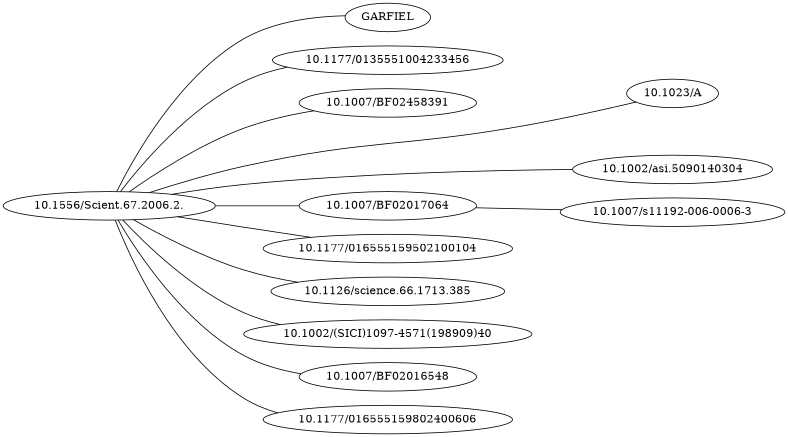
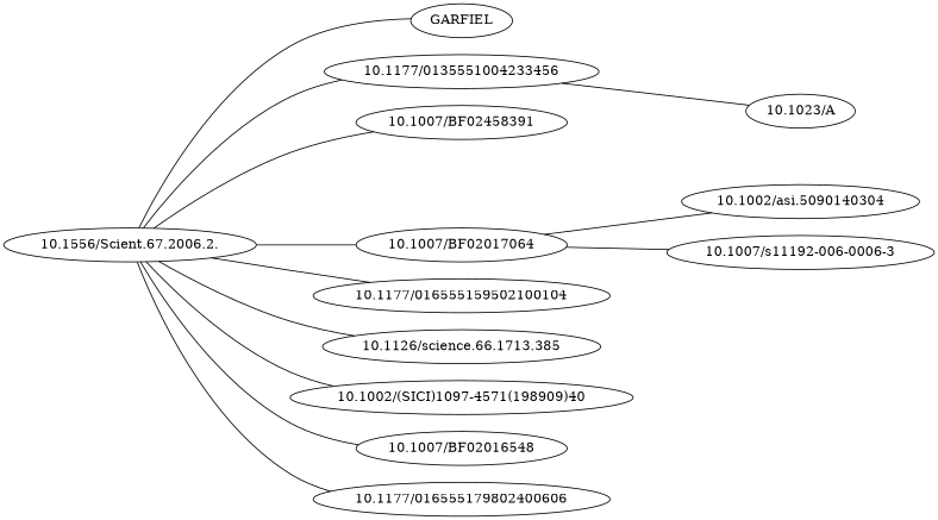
  strict graph {
    rankdir=LR
    "10.1556/Scient.67.2006.2."
    GARFIEL
    "10.1002/asi.5090140304"
    "10.1007/BF02458391"
    "10.1023/A"
    n6 [label="10.1177/0135551004233456"]
    "10.1007/BF02017064"
    "10.1177/016555159502100104"
    "10.1126/science.66.1713.385"
    "10.1002/(SICI)1097-4571(198909)40"
    "10.1007/BF02016548"
-   "10.1177/016555159802400606"
+   "10.1177/016555159802400606" [label="10.1177/016555179802400606"]
    "10.1007/s11192-006-0006-3"
    "10.1556/Scient.67.2006.2." -- GARFIEL
-   "10.1556/Scient.67.2006.2." -- "10.1002/asi.5090140304"
+   "10.1007/BF02017064" -- "10.1002/asi.5090140304"
    "10.1556/Scient.67.2006.2." -- "10.1007/BF02458391"
-   "10.1556/Scient.67.2006.2." -- "10.1023/A"
+   n6 -- "10.1023/A"
    "10.1556/Scient.67.2006.2." -- n6
    "10.1556/Scient.67.2006.2." -- "10.1007/BF02017064"
    "10.1556/Scient.67.2006.2." -- "10.1177/016555159502100104"
    "10.1556/Scient.67.2006.2." -- "10.1126/science.66.1713.385"
    "10.1556/Scient.67.2006.2." -- "10.1002/(SICI)1097-4571(198909)40"
    "10.1556/Scient.67.2006.2." -- "10.1007/BF02016548"
    "10.1556/Scient.67.2006.2." -- "10.1177/016555159802400606"
    "10.1007/BF02017064" -- "10.1007/s11192-006-0006-3"
  }
